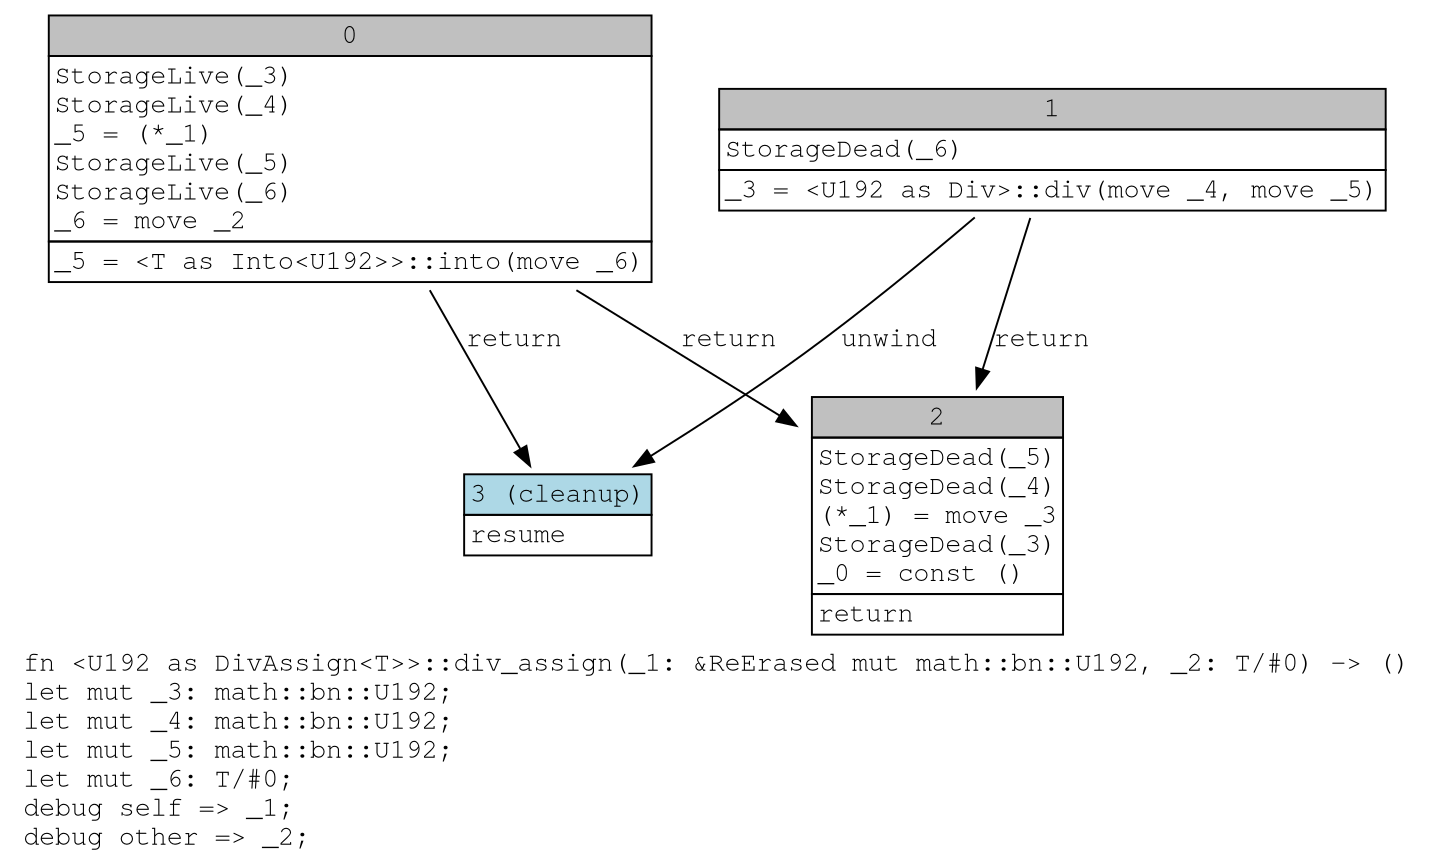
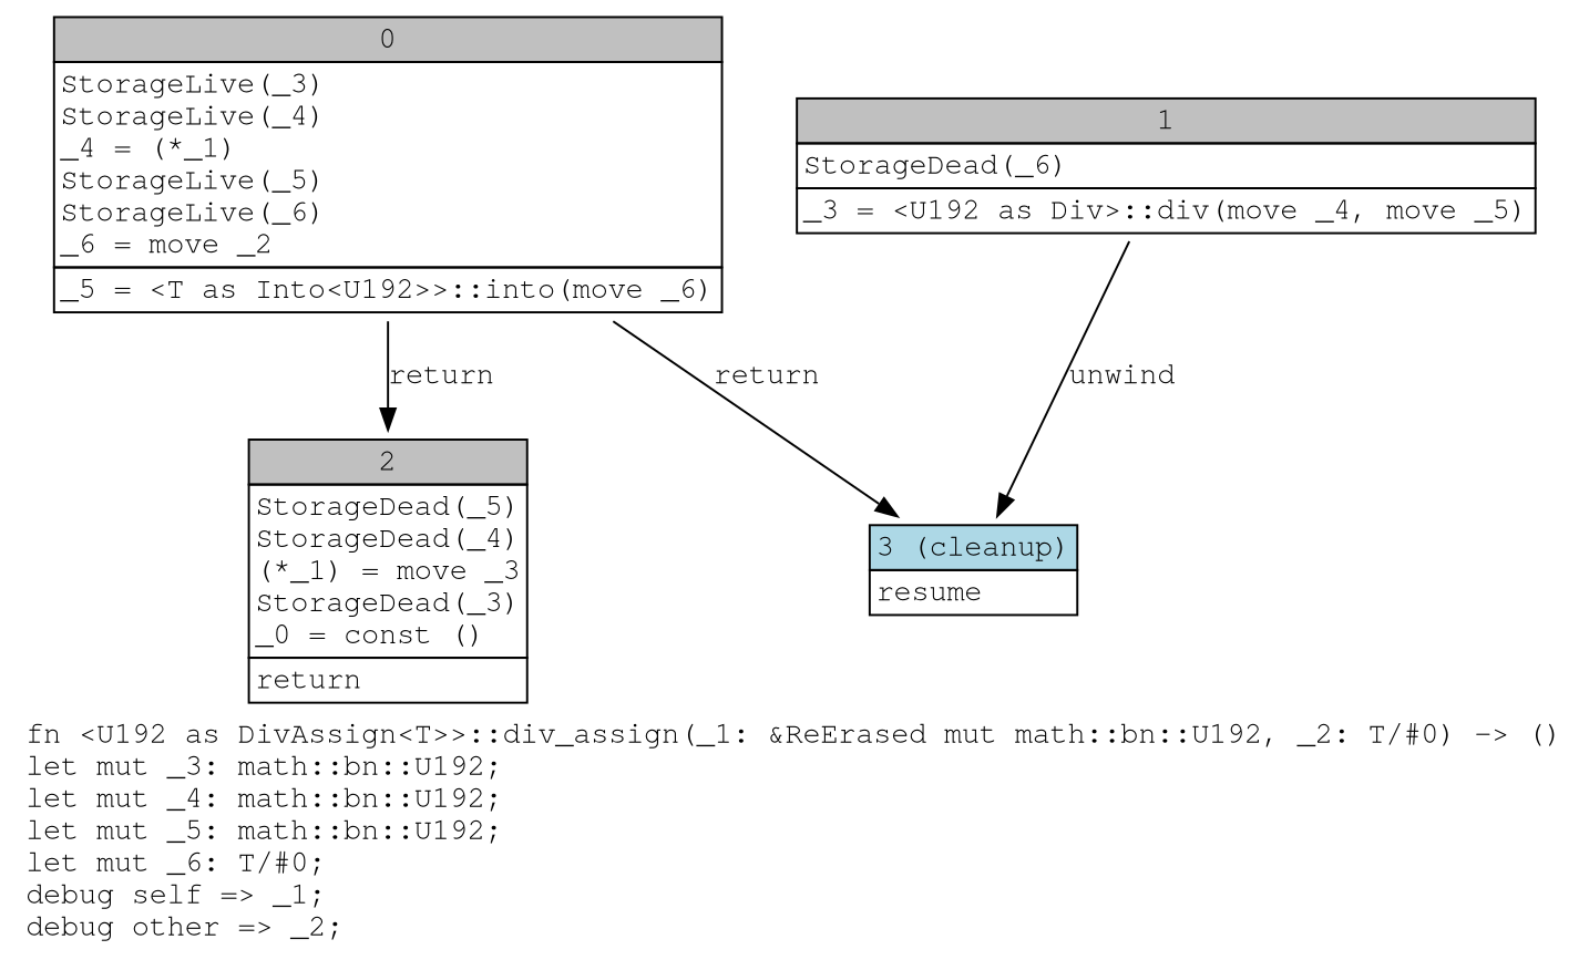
  digraph {
    fontname="Courier, monospace"
    label=<fn &lt;U192 as DivAssign&lt;T&gt;&gt;::div_assign(_1: &amp;ReErased mut math::bn::U192, _2: T/#0) -&gt; ()<br align="left"/>let mut _3: math::bn::U192;<br align="left"/>let mut _4: math::bn::U192;<br align="left"/>let mut _5: math::bn::U192;<br align="left"/>let mut _6: T/#0;<br align="left"/>debug self =&gt; _1;<br align="left"/>debug other =&gt; _2;<br align="left"/>>
    node [fontname="Courier, monospace" shape=none]
    edge [fontname="Courier, monospace"]
-   n1 [label=<<table border="0" cellborder="1" cellspacing="0"><tr><td bgcolor="gray" align="center" colspan="1">0</td></tr><tr><td align="left" balign="left">StorageLive(_3)<br/>StorageLive(_4)<br/>_5 = (*_1)<br/>StorageLive(_5)<br/>StorageLive(_6)<br/>_6 = move _2<br/></td></tr><tr><td align="left">_5 = &lt;T as Into&lt;U192&gt;&gt;::into(move _6)</td></tr></table>>]
+   n1 [label=<<table border="0" cellborder="1" cellspacing="0"><tr><td bgcolor="gray" align="center" colspan="1">0</td></tr><tr><td align="left" balign="left">StorageLive(_3)<br/>StorageLive(_4)<br/>_4 = (*_1)<br/>StorageLive(_5)<br/>StorageLive(_6)<br/>_6 = move _2<br/></td></tr><tr><td align="left">_5 = &lt;T as Into&lt;U192&gt;&gt;::into(move _6)</td></tr></table>>]
    n2 [label=<<table border="0" cellborder="1" cellspacing="0"><tr><td bgcolor="lightblue" align="center" colspan="1">3 (cleanup)</td></tr><tr><td align="left">resume</td></tr></table>>]
    n3 [label=<<table border="0" cellborder="1" cellspacing="0"><tr><td bgcolor="gray" align="center" colspan="1">2</td></tr><tr><td align="left" balign="left">StorageDead(_5)<br/>StorageDead(_4)<br/>(*_1) = move _3<br/>StorageDead(_3)<br/>_0 = const ()<br/></td></tr><tr><td align="left">return</td></tr></table>>]
    n4 [label=<<table border="0" cellborder="1" cellspacing="0"><tr><td bgcolor="gray" align="center" colspan="1">1</td></tr><tr><td align="left" balign="left">StorageDead(_6)<br/></td></tr><tr><td align="left">_3 = &lt;U192 as Div&gt;::div(move _4, move _5)</td></tr></table>>]
    n1 -> n2 [label=return]
    n1 -> n3 [label=return]
    n4 -> n2 [label=unwind]
-   n4 -> n3 [label=return]
  }
